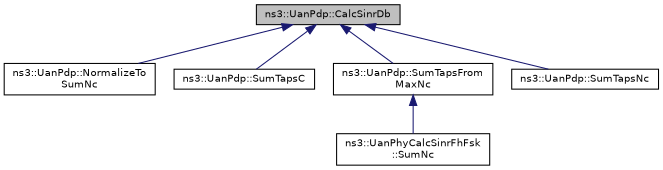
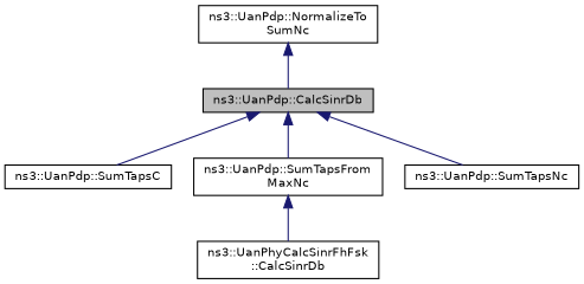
  digraph {
    rankdir=TB
    node [color=black fillcolor=white fontname=Helvetica fontsize=10 shape=record style=filled]
    edge [color=midnightblue dir=back fontname=Helvetica fontsize=10 labelfontname=Helvetica labelfontsize=10 style=solid]
    n1 [fillcolor=grey75 fontcolor=black height=0.2 label="ns3::UanPdp::CalcSinrDb" width=0.4]
    n2 [height=0.2 label="ns3::UanPdp::NormalizeTo\lSumNc" width=0.4]
    n3 [height=0.2 label="ns3::UanPdp::SumTapsC" width=0.4]
    n4 [height=0.2 label="ns3::UanPdp::SumTapsFrom\lMaxNc" width=0.4]
    n5 [height=0.2 label="ns3::UanPdp::SumTapsNc" width=0.4]
-   n6 [height=0.2 label="ns3::UanPhyCalcSinrFhFsk\l::SumNc" width=0.4]
-   n1 -> n2
+   n6 [height=0.2 label="ns3::UanPhyCalcSinrFhFsk\l::CalcSinrDb" width=0.4]
+   n2 -> n1
    n1 -> n3
    n1 -> n4
    n1 -> n5
    n4 -> n6
  }
